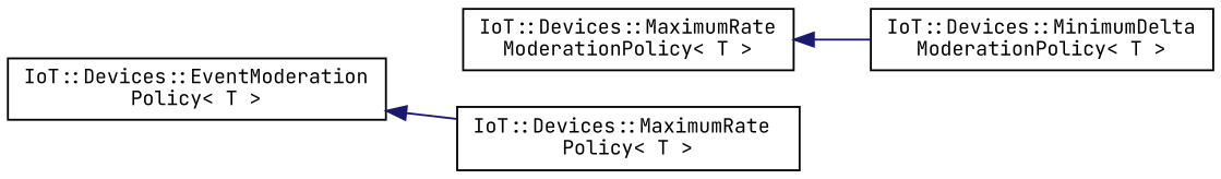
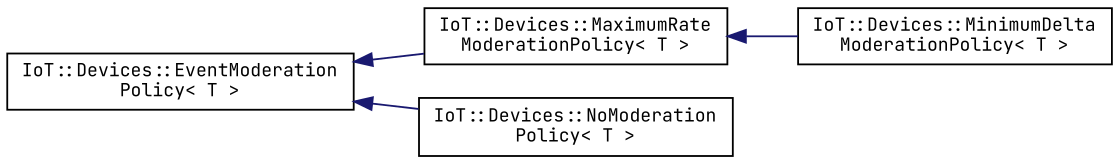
  digraph {
    fontname="JetBrains Mono"
    rankdir=LR
    node [color=black fillcolor=white fontname="JetBrains Mono" fontsize=10 shape=record style=filled]
    edge [color=midnightblue dir=back fontname="JetBrains Mono" fontsize=10 labelfontname=Helvetica labelfontsize=10 style=solid]
    n1 [height=0.2 label="IoT::Devices::EventModeration\lPolicy\< T \>" width=0.4]
    n2 [height=0.2 label="IoT::Devices::MaximumRate\lModerationPolicy\< T \>" width=0.4]
-   n3 [height=0.2 label="IoT::Devices::MaximumRate\lPolicy\< T \>" width=0.4]
+   n3 [height=0.2 label="IoT::Devices::NoModeration\lPolicy\< T \>" width=0.4]
    n4 [height=0.2 label="IoT::Devices::MinimumDelta\lModerationPolicy\< T \>" width=0.4]
+   n1 -> n2
    n1 -> n3
    n2 -> n4
  }
